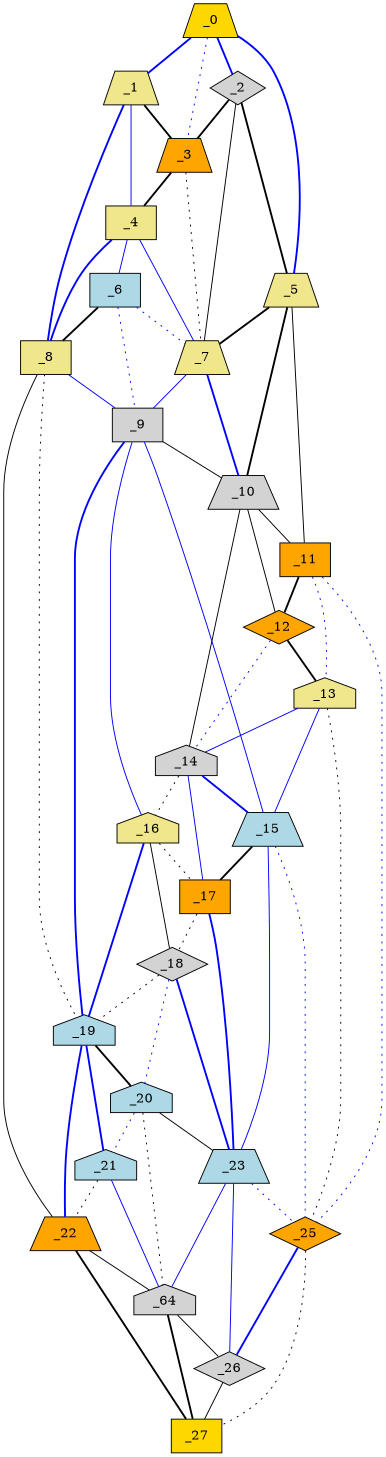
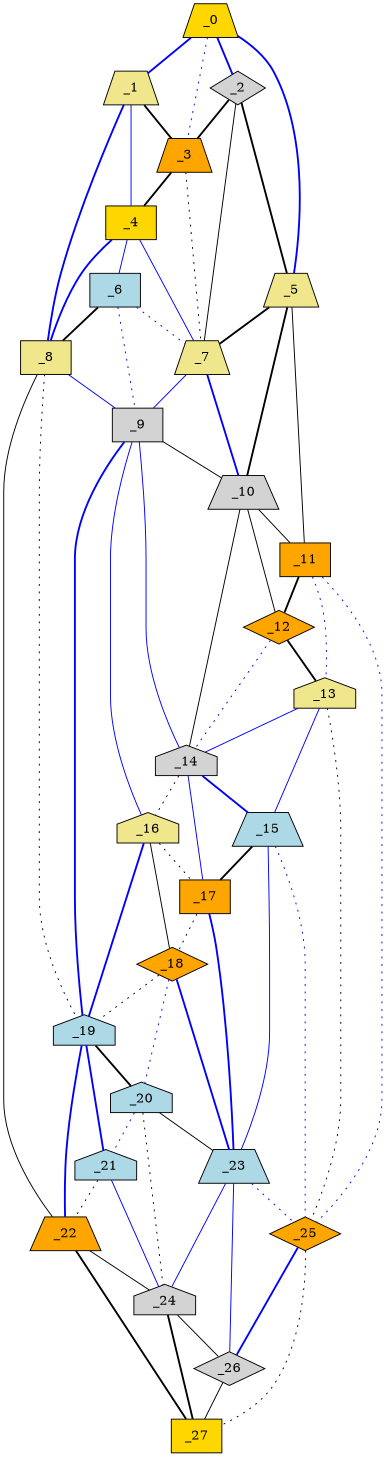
  graph {
    node [fillcolor=lightgrey shape=trapezium style=filled x=16 y=68]
    edge [color=blue style=bold valence=2]
    _0 [fillcolor=gold x=6 y=60]
    _1 [fillcolor=khaki x=9 y=80]
    _2 [shape=diamond y=57]
    _3 [fillcolor=orange y=62]
    _5 [fillcolor=khaki x=28 y=49]
-   _4 [fillcolor=khaki shape=box x=20 y=78]
+   _4 [fillcolor=gold shape=box x=20 y=78]
    _8 [fillcolor=khaki shape=box x=31 y=86]
    _7 [fillcolor=khaki x=30 y=61]
    _10 [x=43 y=62]
    _11 [fillcolor=orange shape=box x=49 y=46]
    _6 [fillcolor=lightblue shape=box x=29 y=77]
    _9 [shape=box x=38 y=76]
    _19 [fillcolor=lightblue shape=house x=92 y=77]
    _22 [fillcolor=orange x=107 y=81]
    _14 [shape=house x=69 y=59]
    _12 [fillcolor=orange shape=diamond x=51 y=52]
    _13 [fillcolor=khaki shape=house x=60 y=50]
    _25 [fillcolor=orange shape=diamond x=116 y=44]
    _16 [fillcolor=khaki shape=house x=80 y=67]
    _20 [fillcolor=lightblue shape=house x=96]
    _21 [fillcolor=lightblue shape=house x=104 y=72]
-   _24 [shape=house x=113 label=_64]
+   _24 [shape=house x=113]
    _27 [fillcolor=gold shape=box x=125]
    _15 [fillcolor=lightblue x=73 y=54]
    _17 [fillcolor=orange shape=box x=81 y=57]
    _26 [shape=diamond x=120 y=59]
-   _18 [shape=diamond x=87 y=65]
+   _18 [fillcolor=orange shape=diamond x=87 y=65]
    _23 [fillcolor=lightblue x=109 y=49]
    _0 -- _1 [valence=1]
    _0 -- _2
    _0 -- _3 [style=dotted valence=1]
    _0 -- _5 [valence=1]
    _1 -- _3 [color=black valence=1]
    _1 -- _4 [style=solid]
    _1 -- _8 [valence=1]
    _2 -- _3 [color=black]
    _2 -- _5 [color=black valence=1]
    _2 -- _7 [color=black style=solid valence=1]
    _3 -- _4 [color=black valence=1]
    _3 -- _7 [color=black style=dotted]
    _5 -- _7 [color=black valence=1]
    _5 -- _10 [color=black]
    _5 -- _11 [color=black style=solid valence=1]
    _4 -- _8 [valence=1]
    _4 -- _7 [style=solid valence=1]
    _4 -- _6 [style=solid]
    _8 -- _9 [style=solid]
    _8 -- _19 [color=black style=dotted valence=1]
    _8 -- _22 [color=black style=solid valence=1]
    _7 -- _10 [valence=1]
    _7 -- _9 [style=solid]
    _10 -- _11 [color=black style=solid]
    _10 -- _14 [color=black style=solid]
    _10 -- _12 [color=black style=solid]
    _11 -- _12 [color=black]
    _11 -- _13 [style=dotted valence=1]
    _11 -- _25 [style=dotted valence=1]
    _6 -- _8 [color=black valence=1]
    _6 -- _7 [style=dotted valence=1]
    _6 -- _9 [style=dotted]
    _9 -- _10 [color=black style=solid valence=1]
    _9 -- _19
-   _9 -- _15 [style=solid]
+   _9 -- _14 [style=solid]
    _9 -- _16 [style=solid]
    _19 -- _22
    _19 -- _20 [color=black]
    _19 -- _21
    _22 -- _24 [color=black style=solid valence=1]
    _22 -- _27 [color=black valence=1]
    _14 -- _16 [color=black style=dotted valence=1]
    _14 -- _15 [valence=1]
    _14 -- _17 [style=solid]
    _12 -- _14 [style=dotted]
    _12 -- _13 [color=black]
    _13 -- _14 [style=solid valence=1]
    _13 -- _25 [color=black style=dotted valence=1]
    _13 -- _15 [style=solid]
    _25 -- _27 [color=black style=dotted valence=1]
    _25 -- _26 [valence=1]
    _16 -- _19
    _16 -- _17 [color=black style=dotted]
    _16 -- _18 [color=black style=solid]
    _20 -- _21 [style=dotted]
    _20 -- _24 [color=black style=dotted]
    _20 -- _23 [color=black style=solid]
    _21 -- _22 [color=black style=dotted valence=1]
    _21 -- _24 [style=solid valence=1]
    _24 -- _27 [color=black valence=1]
    _24 -- _26 [color=black style=solid]
    _15 -- _25 [style=dotted]
    _15 -- _17 [color=black]
    _15 -- _23 [style=solid]
    _17 -- _18 [color=black style=dotted]
    _17 -- _23 [valence=1]
    _26 -- _27 [color=black style=solid]
    _18 -- _19 [color=black style=dotted]
    _18 -- _20 [style=dotted valence=1]
    _18 -- _23
    _23 -- _25 [style=dotted]
    _23 -- _24 [style=solid valence=1]
    _23 -- _26 [style=solid valence=1]
  }
